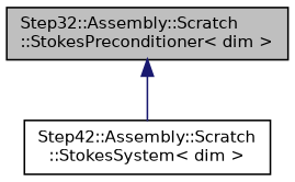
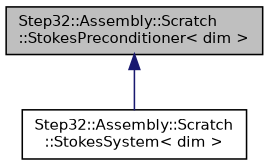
  digraph {
    node [color=black fontname=Helvetica fontsize=10 shape=record style=filled]
    n1 [fillcolor=grey75 fontcolor=black height=0.2 label="Step32::Assembly::Scratch\l::StokesPreconditioner\< dim \>" width=0.4]
-   n2 [fillcolor=white height=0.2 label="Step42::Assembly::Scratch\l::StokesSystem\< dim \>" width=0.4]
+   n2 [fillcolor=white height=0.2 label="Step32::Assembly::Scratch\l::StokesSystem\< dim \>" width=0.4]
    n1 -> n2 [color=midnightblue dir=back fontname=Helvetica fontsize=10 labelfontname=Helvetica labelfontsize=10 style=solid]
  }
